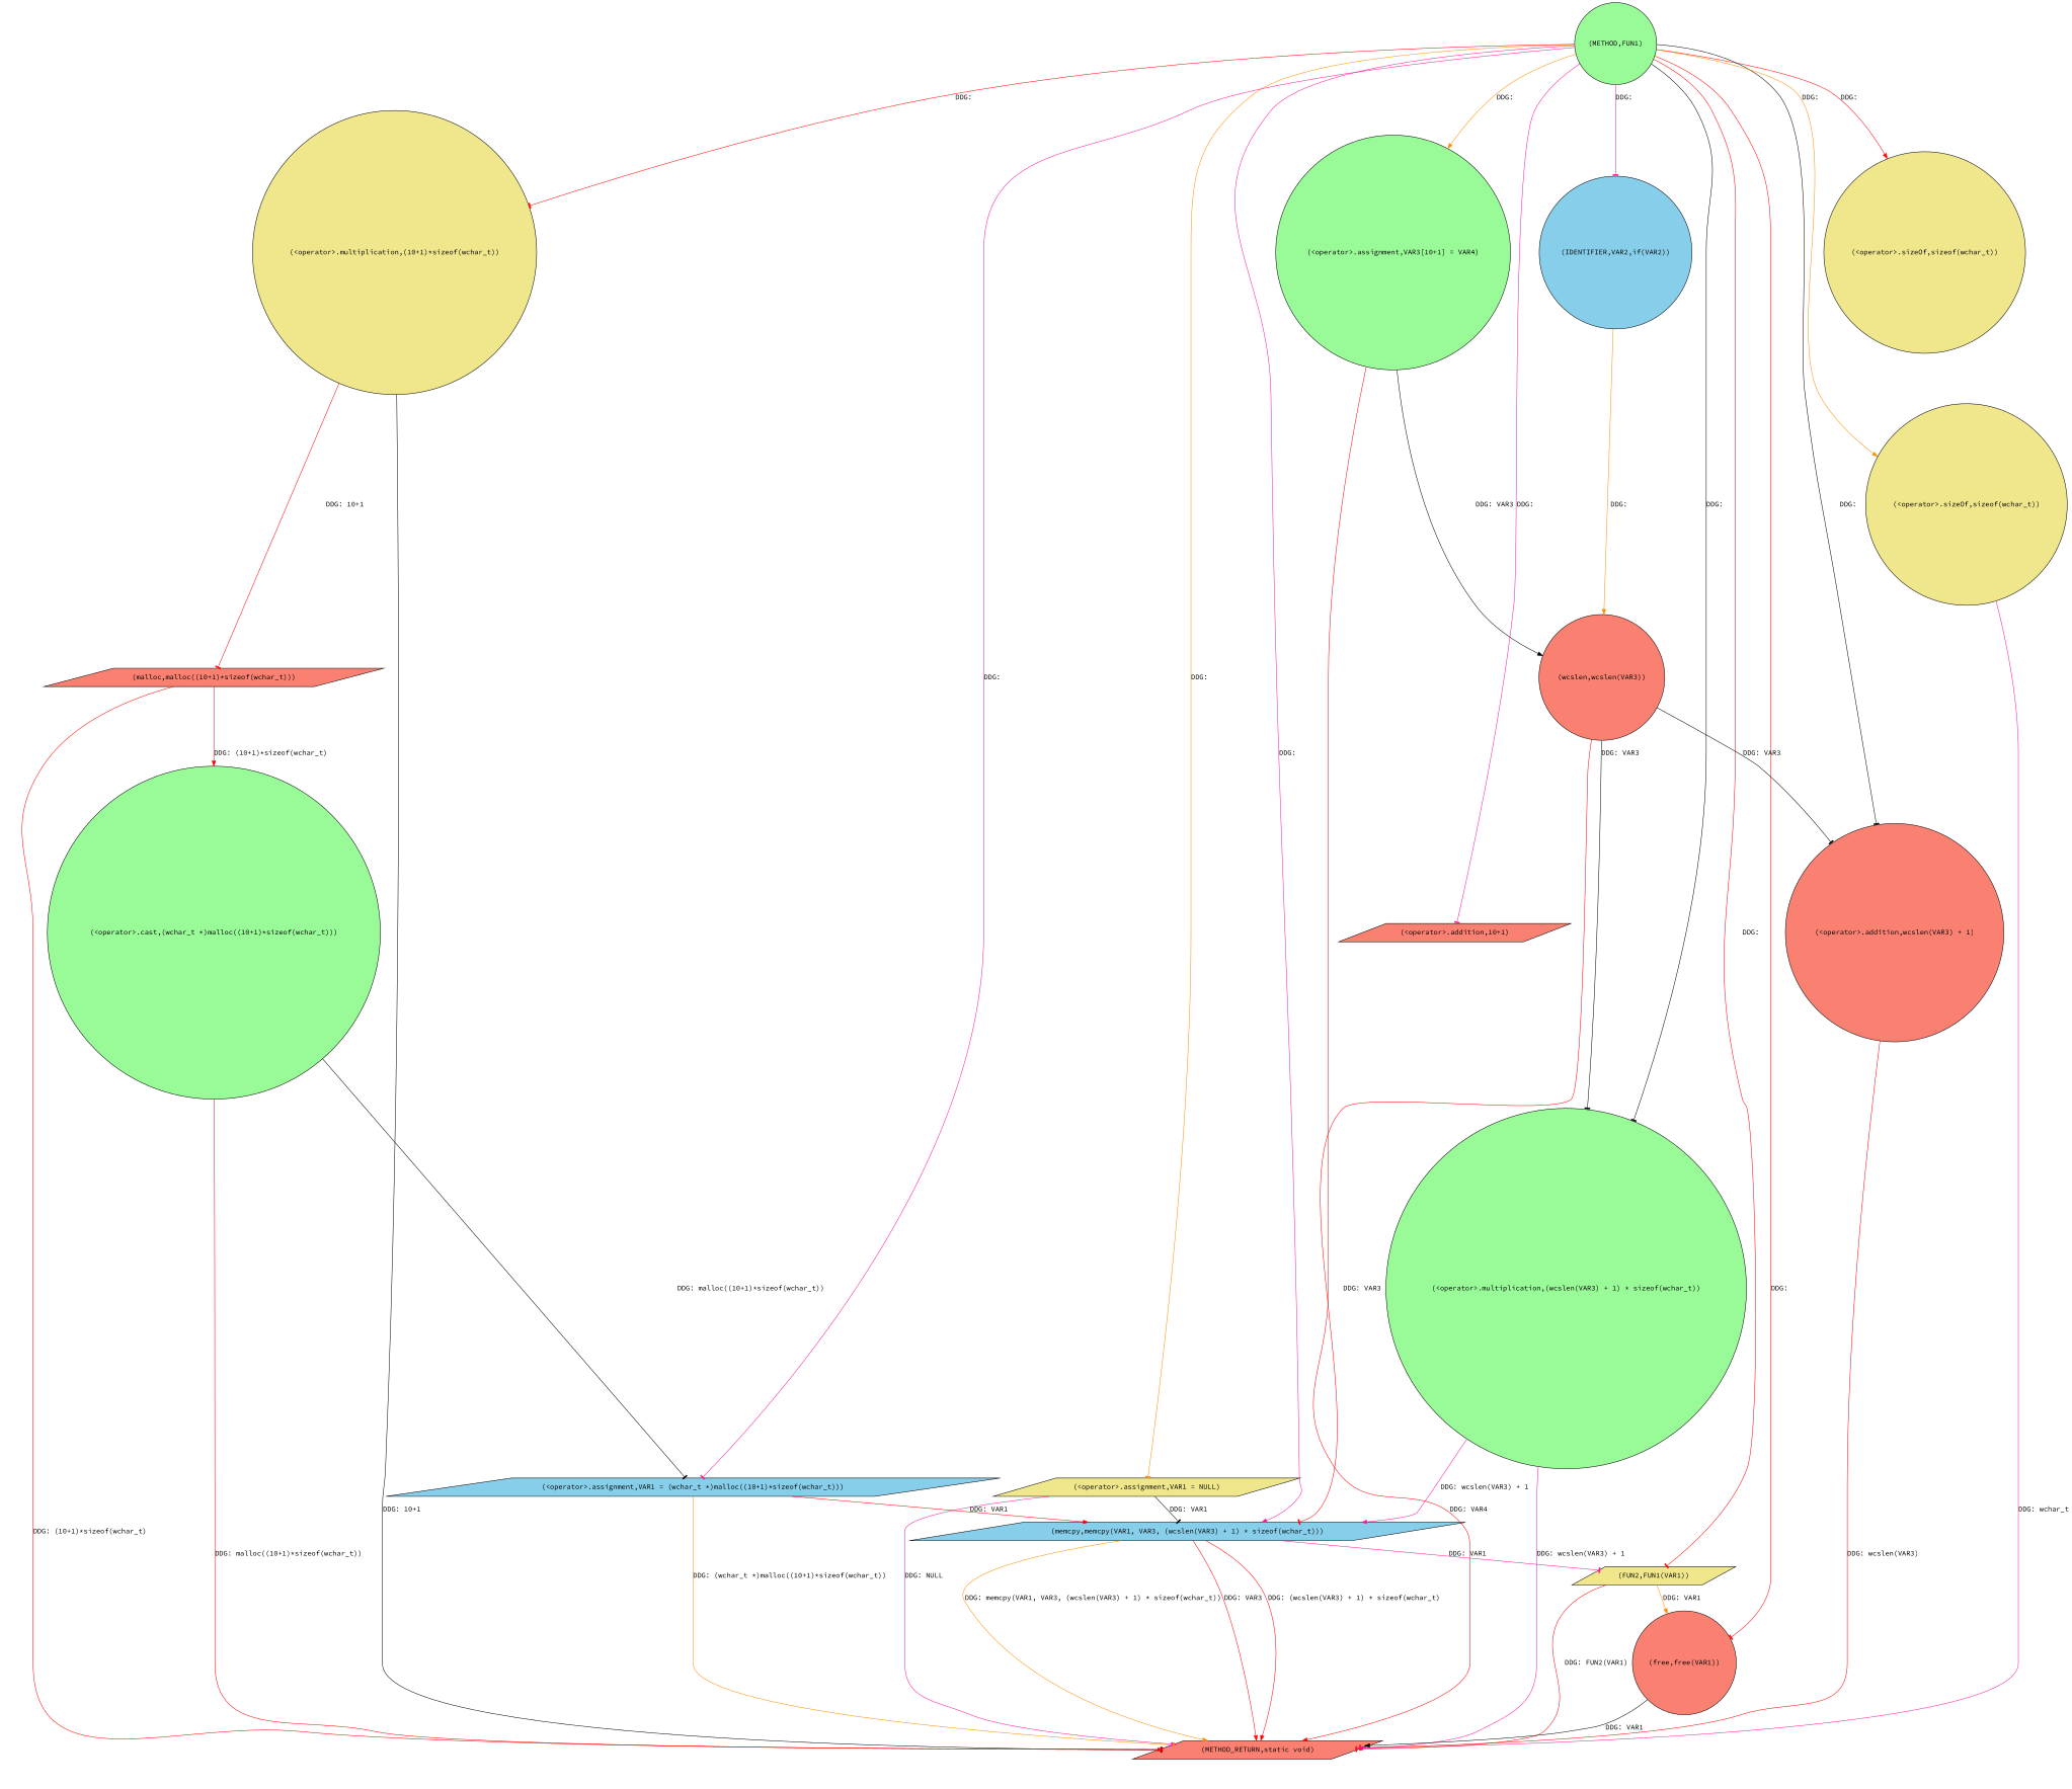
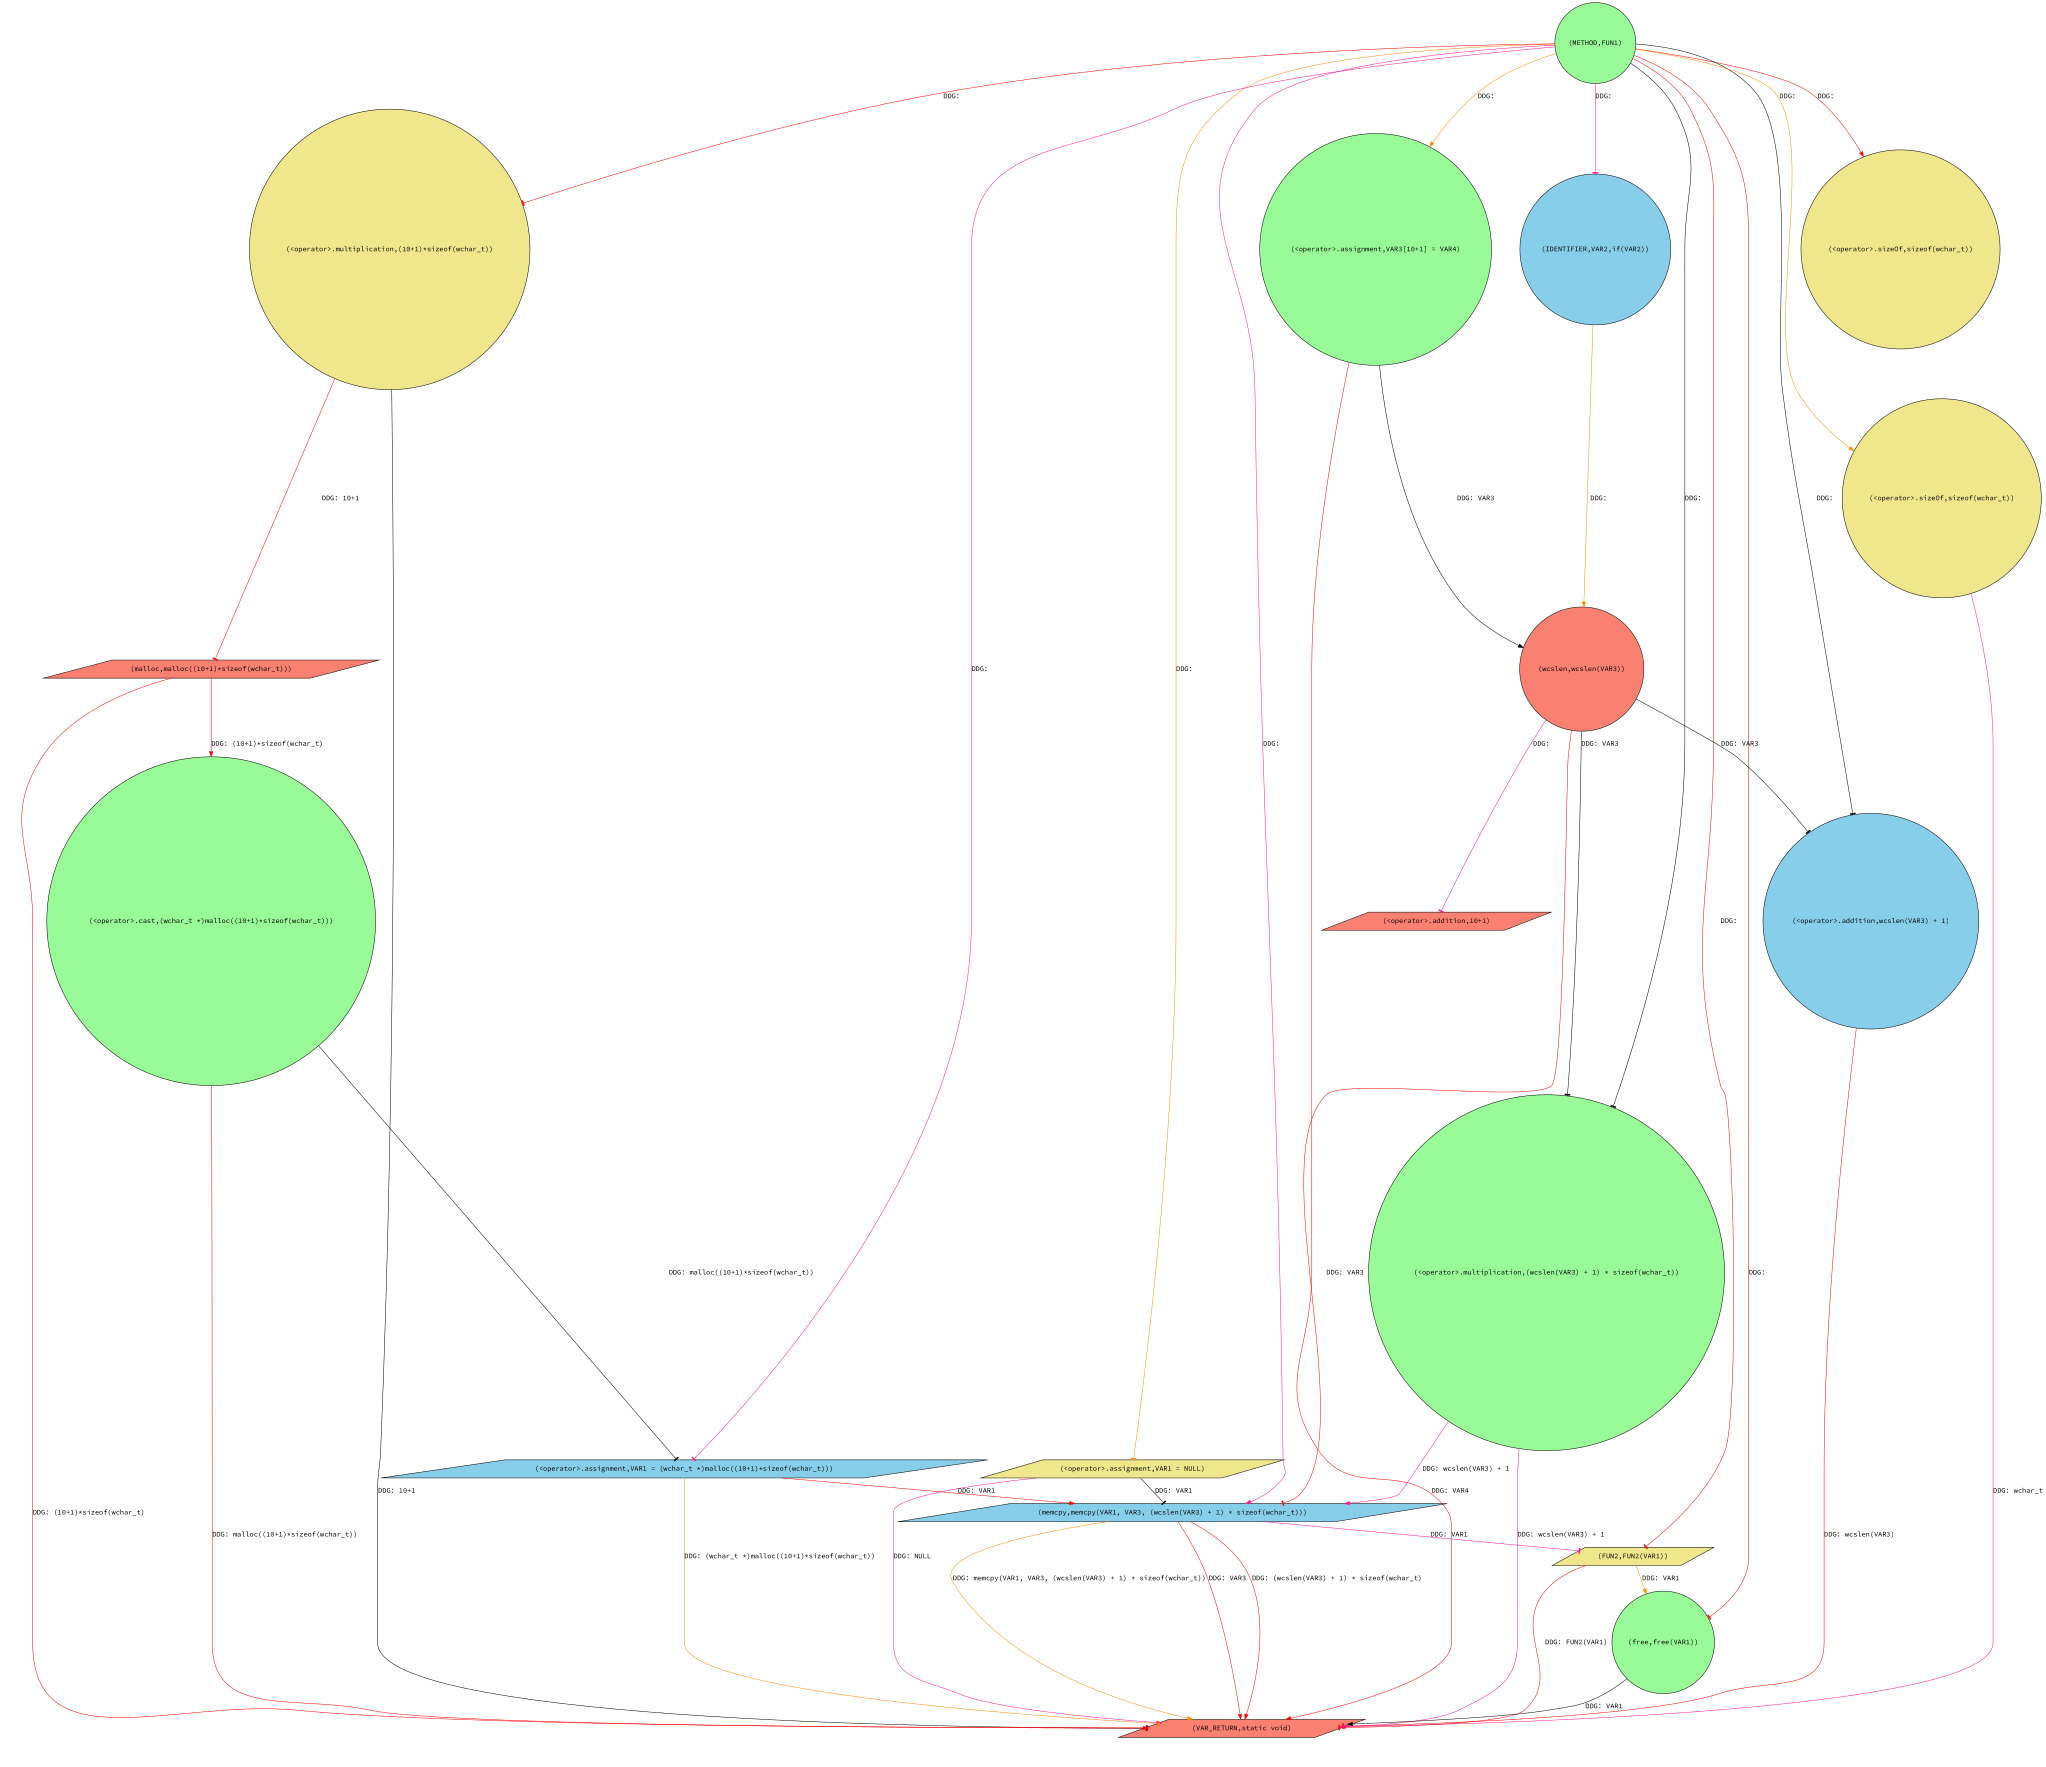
  digraph {
    fontname="Source Code Pro"
    node [fillcolor=salmon fontname="Source Code Pro" shape=circle style=filled]
    edge [arrowhead=tee color=red fontname="Source Code Pro"]
    n1 [fillcolor=palegreen label="(METHOD,FUN1)"]
    n2 [fillcolor=khaki label="(<operator>.assignment,VAR1 = NULL)" shape=parallelogram]
    n3 [fillcolor=skyblue label="(IDENTIFIER,VAR2,if(VAR2))"]
    n4 [fillcolor=skyblue label="(<operator>.assignment,VAR1 = (wchar_t *)malloc((10+1)*sizeof(wchar_t)))" shape=parallelogram]
    n5 [fillcolor=khaki label="(<operator>.multiplication,(10+1)*sizeof(wchar_t))"]
    n6 [label="(<operator>.addition,10+1)" shape=parallelogram]
    n7 [fillcolor=khaki label="(<operator>.sizeOf,sizeof(wchar_t))"]
    n8 [fillcolor=palegreen label="(<operator>.assignment,VAR3[10+1] = VAR4)"]
    n9 [fillcolor=skyblue label="(memcpy,memcpy(VAR1, VAR3, (wcslen(VAR3) + 1) * sizeof(wchar_t)))" shape=parallelogram]
    n10 [fillcolor=palegreen label="(<operator>.multiplication,(wcslen(VAR3) + 1) * sizeof(wchar_t))"]
-   n11 [label="(<operator>.addition,wcslen(VAR3) + 1)"]
+   n11 [fillcolor=skyblue label="(<operator>.addition,wcslen(VAR3) + 1)"]
    n12 [fillcolor=khaki label="(<operator>.sizeOf,sizeof(wchar_t))"]
-   n13 [fillcolor=khaki label="(FUN2,FUN1(VAR1))" shape=parallelogram]
-   n14 [label="(free,free(VAR1))"]
-   n15 [label="(METHOD_RETURN,static void)" shape=parallelogram]
+   n13 [fillcolor=khaki label="(FUN2,FUN2(VAR1))" shape=parallelogram]
+   n14 [fillcolor=palegreen label="(free,free(VAR1))"]
+   n15 [label="(VAR_RETURN,static void)" shape=parallelogram]
    n16 [label="(wcslen,wcslen(VAR3))"]
    n17 [label="(malloc,malloc((10+1)*sizeof(wchar_t)))" shape=parallelogram]
    n18 [fillcolor=palegreen label="(<operator>.cast,(wchar_t *)malloc((10+1)*sizeof(wchar_t)))"]
    n1 -> n2 [color=darkorange label="DDG: "]
    n1 -> n3 [color=deeppink label="DDG: "]
    n1 -> n4 [color=deeppink label="DDG: "]
    n1 -> n5 [label="DDG: "]
-   n1 -> n6 [color=deeppink label="DDG: "]
+   n16 -> n6 [color=deeppink label="DDG: "]
    n1 -> n7 [arrowhead=normal label="DDG: "]
    n1 -> n8 [arrowhead=normal color=darkorange label="DDG: "]
    n1 -> n9 [arrowhead=normal color=deeppink label="DDG: "]
    n1 -> n10 [color=black label="DDG: "]
    n1 -> n11 [color=black label="DDG: "]
    n1 -> n12 [arrowhead=normal color=darkorange label="DDG: "]
    n1 -> n13 [label="DDG: "]
    n1 -> n14 [label="DDG: "]
    n2 -> n9 [color=black label="DDG: VAR1"]
    n2 -> n15 [arrowhead=normal color=deeppink label="DDG: NULL"]
    n3 -> n16 [arrowhead=normal color=darkorange label="DDG: "]
    n4 -> n9 [arrowhead=normal label="DDG: VAR1"]
    n4 -> n15 [color=darkorange label="DDG: (wchar_t *)malloc((10+1)*sizeof(wchar_t))"]
    n5 -> n15 [color=black label="DDG: 10+1"]
    n5 -> n17 [label="DDG: 10+1"]
    n8 -> n15 [arrowhead=normal label="DDG: VAR4"]
    n8 -> n16 [arrowhead=normal color=black label="DDG: VAR3"]
    n9 -> n13 [color=deeppink label="DDG: VAR1"]
    n9 -> n15 [arrowhead=normal color=darkorange label="DDG: memcpy(VAR1, VAR3, (wcslen(VAR3) + 1) * sizeof(wchar_t))"]
    n9 -> n15 [arrowhead=normal label="DDG: VAR3"]
    n9 -> n15 [arrowhead=normal label="DDG: (wcslen(VAR3) + 1) * sizeof(wchar_t)"]
    n10 -> n9 [arrowhead=normal color=deeppink label="DDG: wcslen(VAR3) + 1"]
    n10 -> n15 [arrowhead=normal color=deeppink label="DDG: wcslen(VAR3) + 1"]
    n11 -> n15 [label="DDG: wcslen(VAR3)"]
    n12 -> n15 [arrowhead=normal color=deeppink label="DDG: wchar_t"]
    n13 -> n14 [arrowhead=normal color=darkorange label="DDG: VAR1"]
    n13 -> n15 [label="DDG: FUN2(VAR1)"]
    n14 -> n15 [arrowhead=normal color=black label="DDG: VAR1"]
    n16 -> n9 [label="DDG: VAR3"]
    n16 -> n10 [color=black label="DDG: VAR3"]
    n16 -> n11 [color=black label="DDG: VAR3"]
    n17 -> n15 [arrowhead=normal label="DDG: (10+1)*sizeof(wchar_t)"]
    n17 -> n18 [arrowhead=normal label="DDG: (10+1)*sizeof(wchar_t)"]
    n18 -> n4 [color=black label="DDG: malloc((10+1)*sizeof(wchar_t))"]
    n18 -> n15 [label="DDG: malloc((10+1)*sizeof(wchar_t))"]
  }
